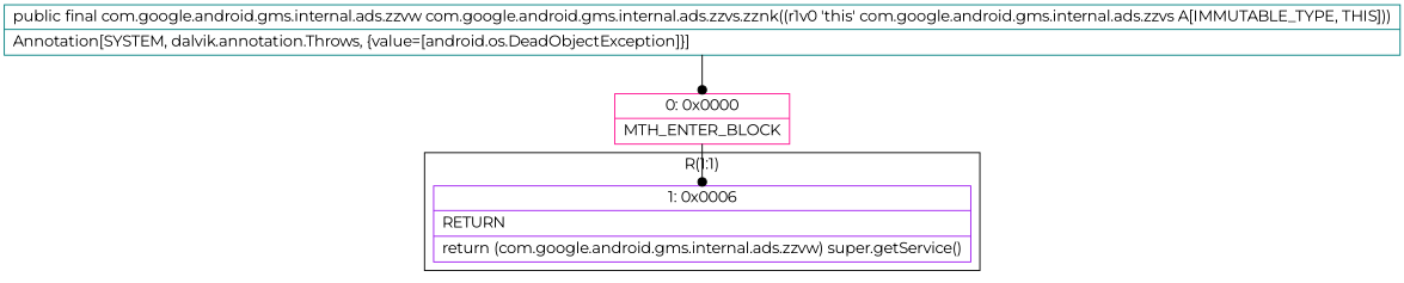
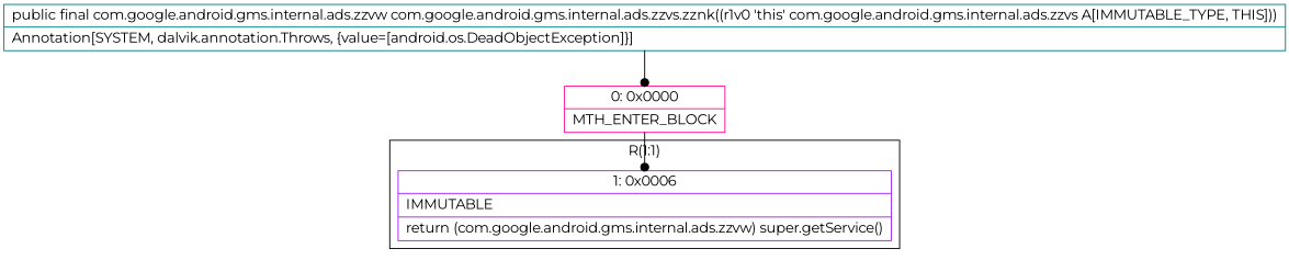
  digraph {
    fontname=Montserrat
    node [shape=record fontname=Montserrat]
    edge [arrowhead=dot fontname=Montserrat]
-   n1 [color=purple label="{1\:\ 0x0006|RETURN\l|return (com.google.android.gms.internal.ads.zzvw) super.getService()\l}"]
+   n1 [color=purple label="{1\:\ 0x0006|IMMUTABLE\l|return (com.google.android.gms.internal.ads.zzvw) super.getService()\l}"]
    n2 [color=deeppink label="{0\:\ 0x0000|MTH_ENTER_BLOCK\l}"]
    n3 [label="{public final com.google.android.gms.internal.ads.zzvw com.google.android.gms.internal.ads.zzvs.zznk((r1v0 'this' com.google.android.gms.internal.ads.zzvs A[IMMUTABLE_TYPE, THIS]))  | Annotation[SYSTEM, dalvik.annotation.Throws, \{value=[android.os.DeadObjectException]\}]\l}" color=teal]
    subgraph cluster_1 {
      label="R(1:1)"
      n1
    }
    n2 -> n1
    n3 -> n2
  }
